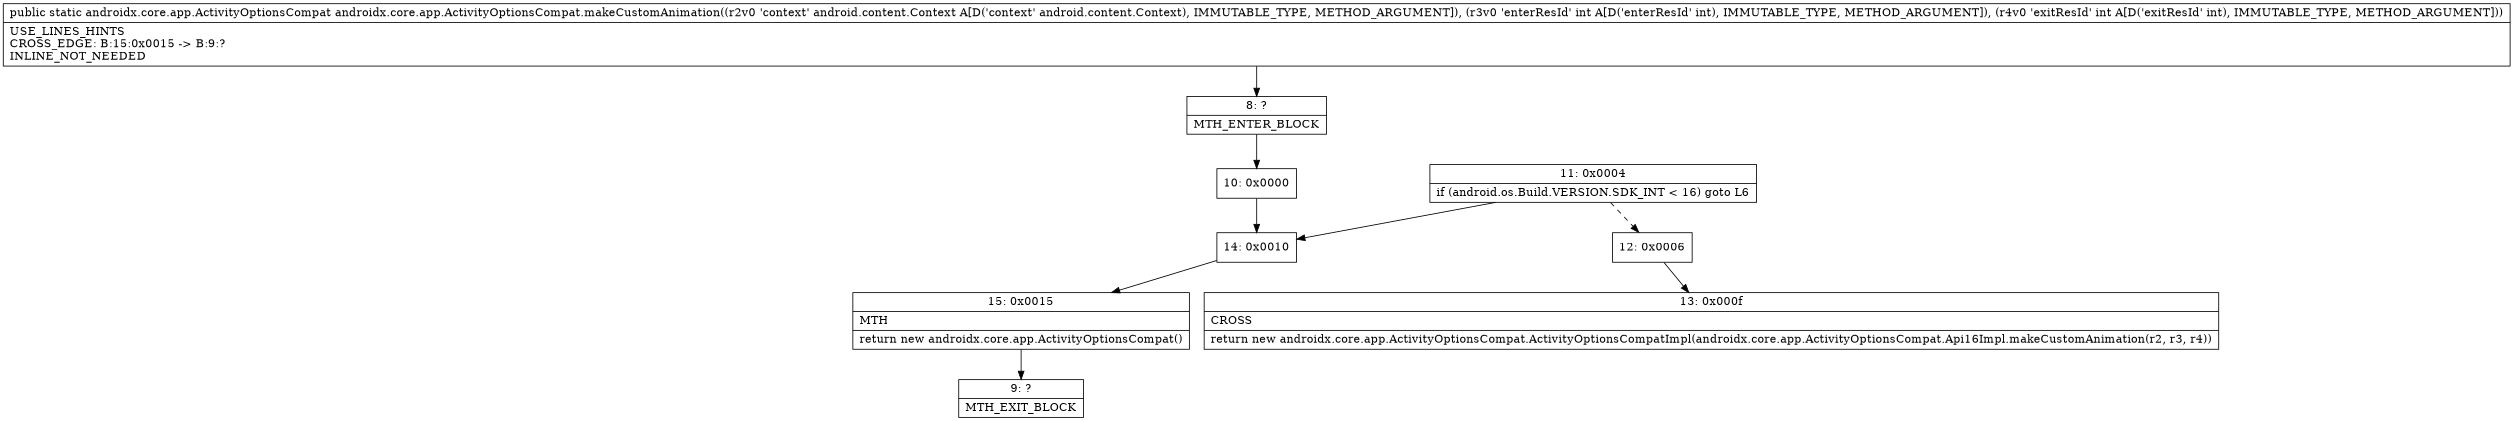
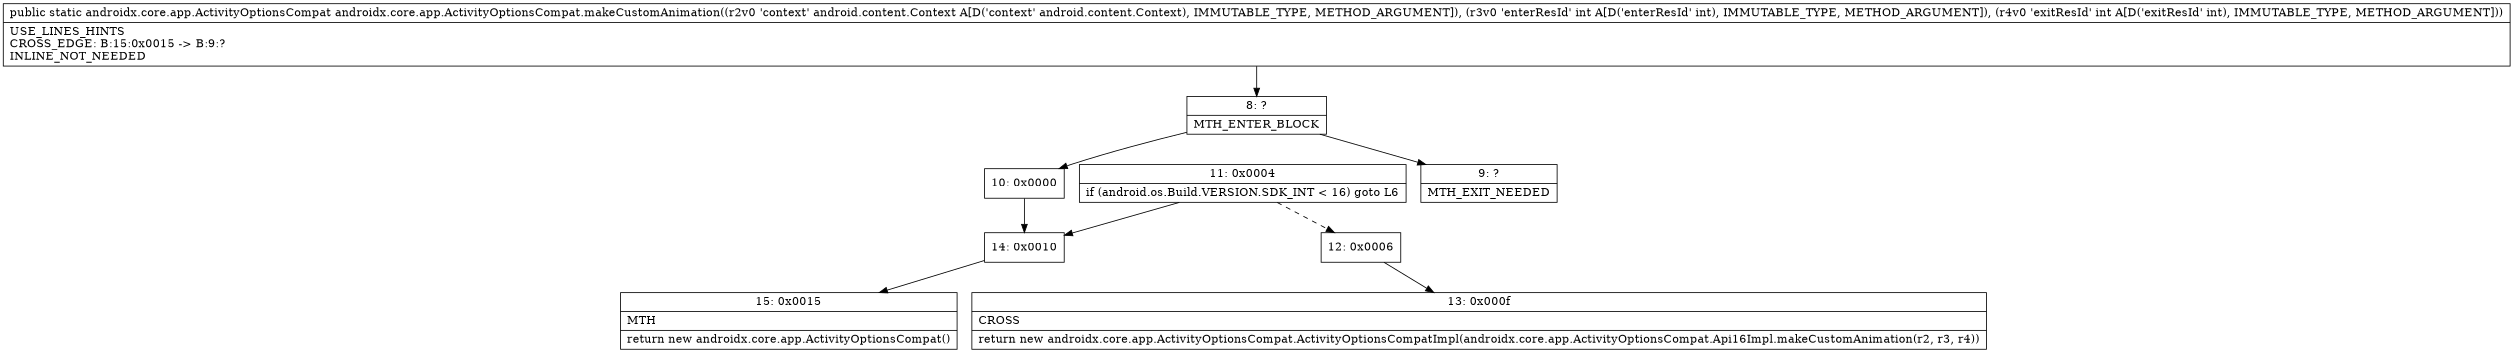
  digraph {
    node [shape=record]
    n1 [label="{8\:\ ?|MTH_ENTER_BLOCK\l}"]
    n2 [label="{10\:\ 0x0000}"]
    n3 [label="{14\:\ 0x0010}"]
    n4 [label="{11\:\ 0x0004|if (android.os.Build.VERSION.SDK_INT \< 16) goto L6\l}"]
    n5 [label="{12\:\ 0x0006}"]
    n6 [label="{13\:\ 0x000f|CROSS\l|return new androidx.core.app.ActivityOptionsCompat.ActivityOptionsCompatImpl(androidx.core.app.ActivityOptionsCompat.Api16Impl.makeCustomAnimation(r2, r3, r4))\l}"]
    n7 [label="{15\:\ 0x0015|MTH\l|return new androidx.core.app.ActivityOptionsCompat()\l}"]
-   n8 [label="{9\:\ ?|MTH_EXIT_BLOCK\l}"]
+   n8 [label="{9\:\ ?|MTH_EXIT_NEEDED\l}"]
    n9 [label="{public static androidx.core.app.ActivityOptionsCompat androidx.core.app.ActivityOptionsCompat.makeCustomAnimation((r2v0 'context' android.content.Context A[D('context' android.content.Context), IMMUTABLE_TYPE, METHOD_ARGUMENT]), (r3v0 'enterResId' int A[D('enterResId' int), IMMUTABLE_TYPE, METHOD_ARGUMENT]), (r4v0 'exitResId' int A[D('exitResId' int), IMMUTABLE_TYPE, METHOD_ARGUMENT]))  | USE_LINES_HINTS\lCROSS_EDGE: B:15:0x0015 \-\> B:9:?\lINLINE_NOT_NEEDED\l}"]
    n1 -> n2
    n2 -> n3
    n3 -> n7
    n4 -> n3
    n4 -> n5 [style=dashed]
    n5 -> n6
-   n7 -> n8
+   n1 -> n8
    n9 -> n1
  }
